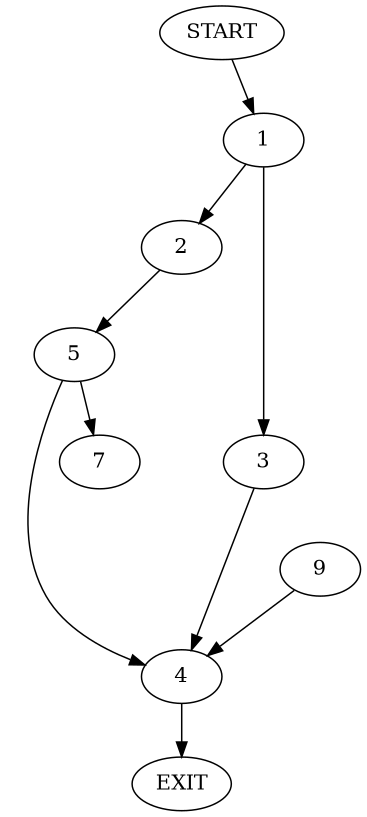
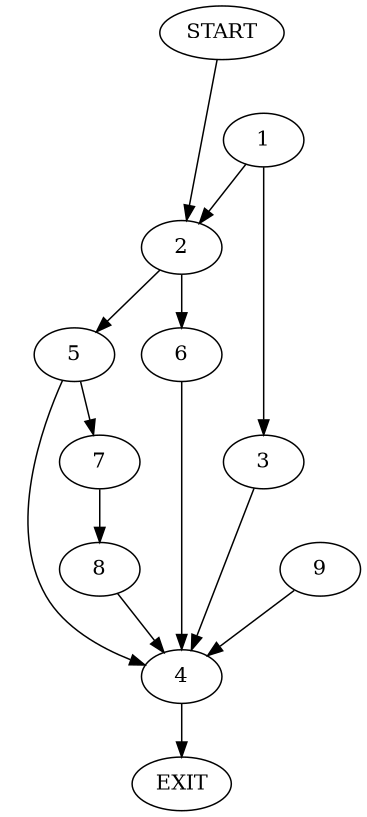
  digraph {
    n1 [label=START]
    1
    2
    3
    n5 [label=EXIT]
    5
+   6
    4
    7
+   8
    9
-   n1 -> 1
+   n1 -> 2
    1 -> 2
    1 -> 3
    2 -> 5
+   2 -> 6
    3 -> 4
    5 -> 4
    5 -> 7
+   6 -> 4
    4 -> n5
+   7 -> 8
+   8 -> 4
    9 -> 4
  }
